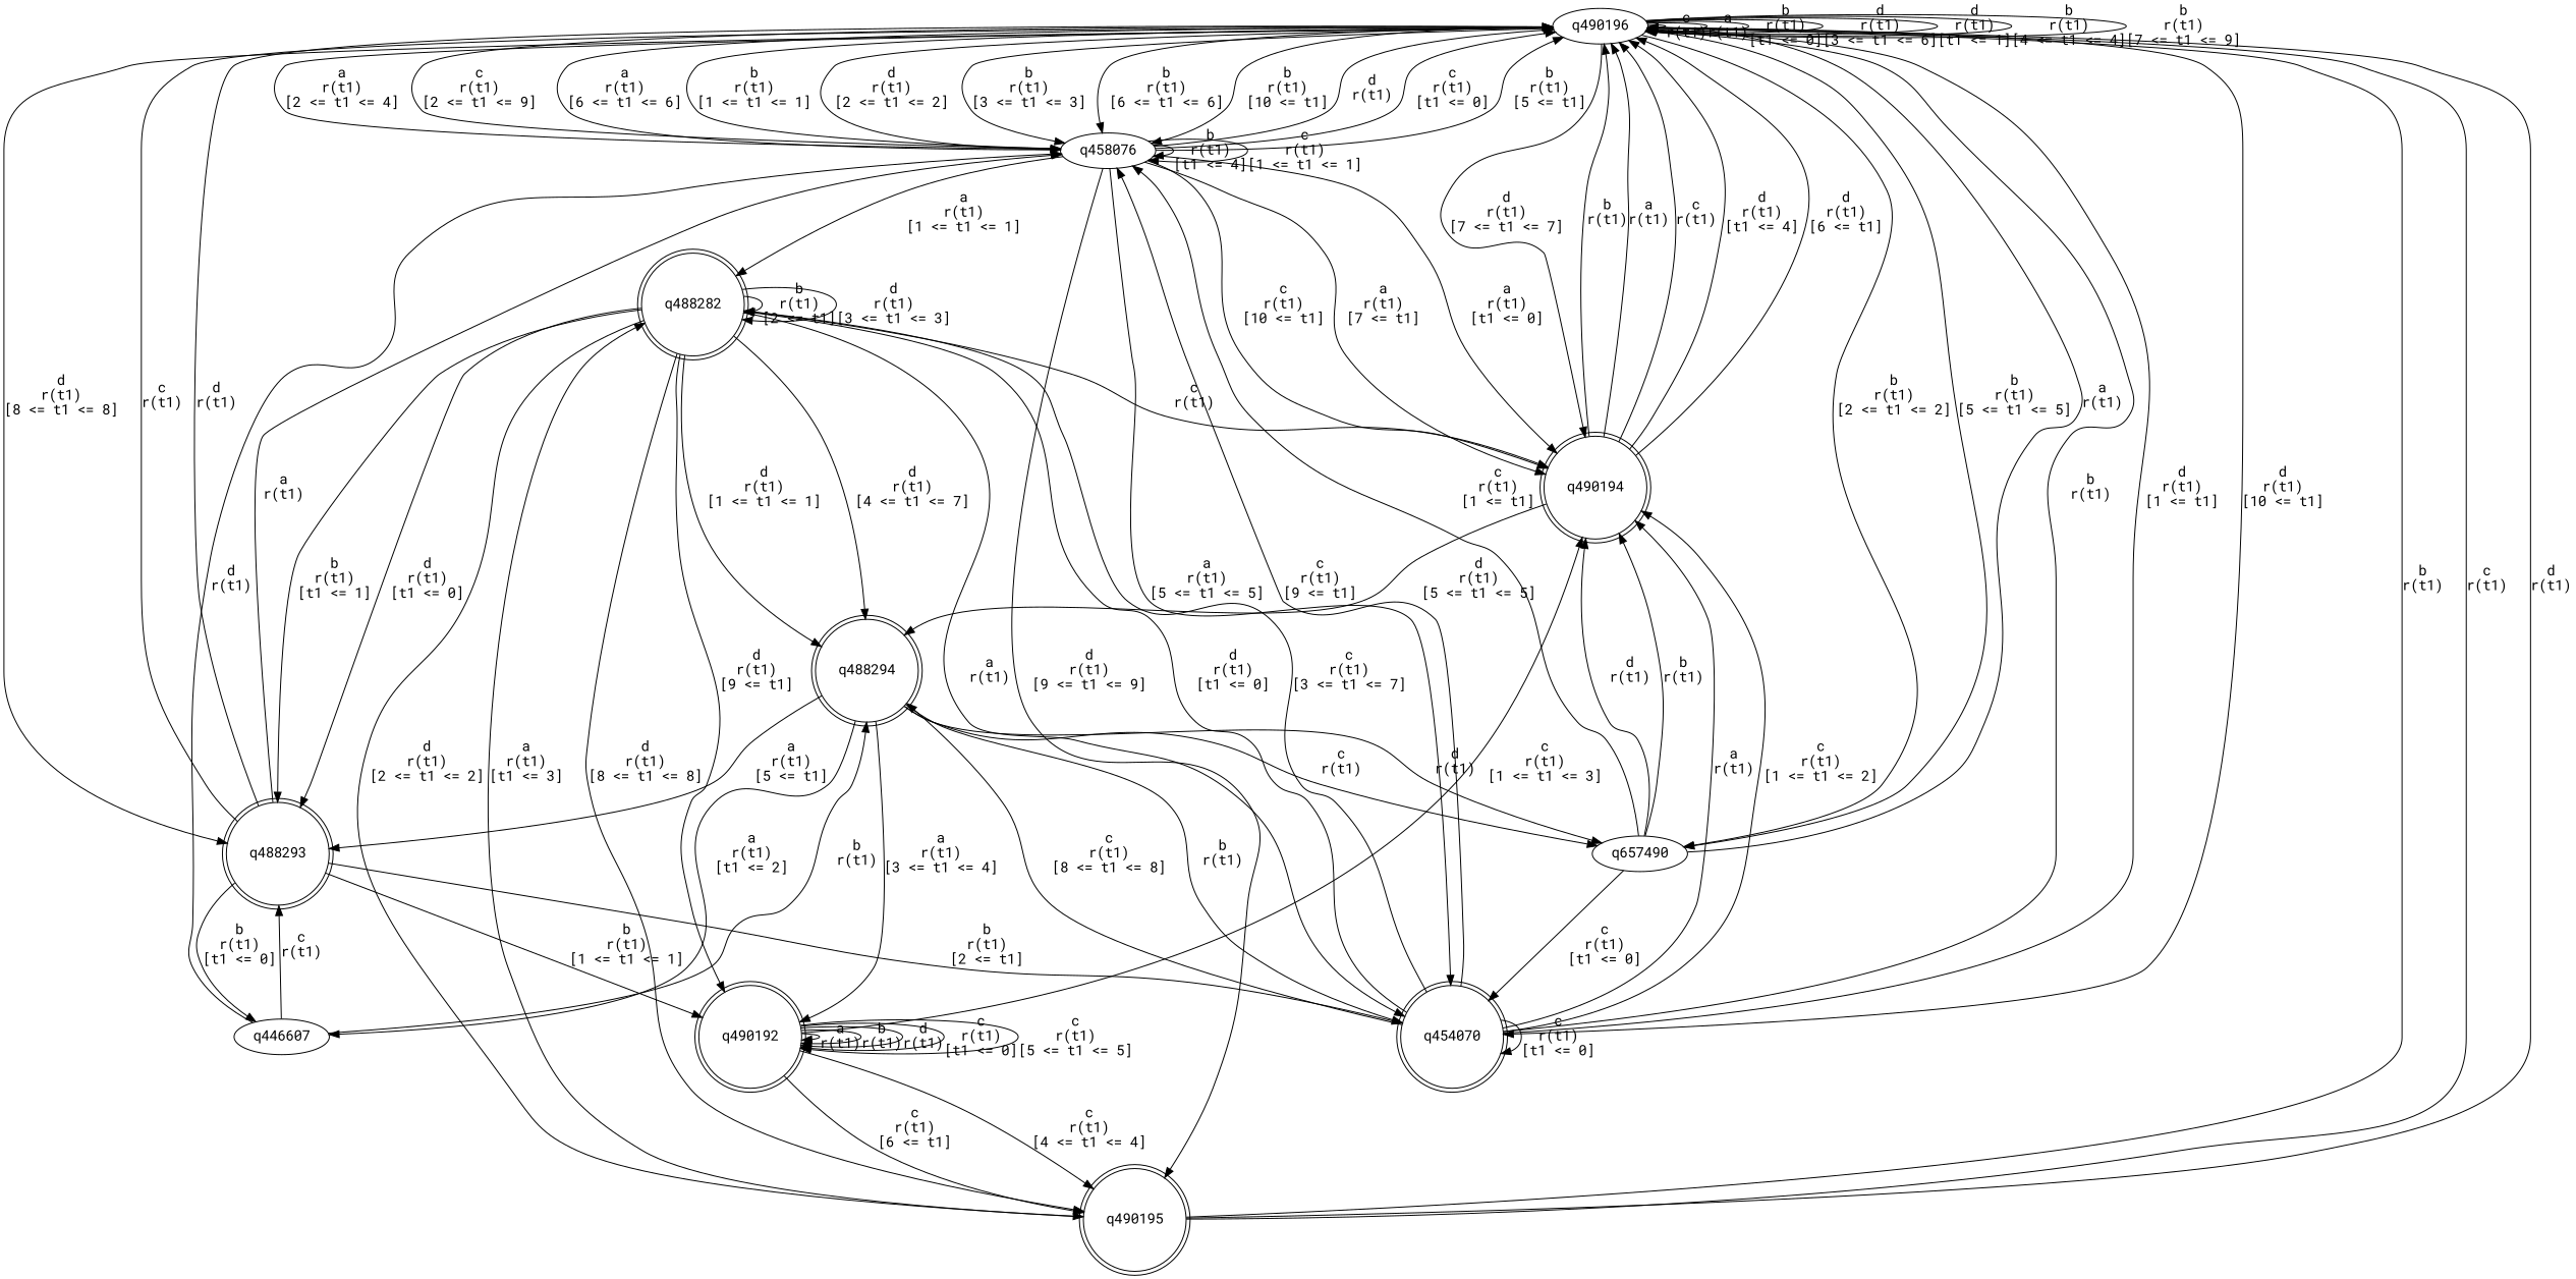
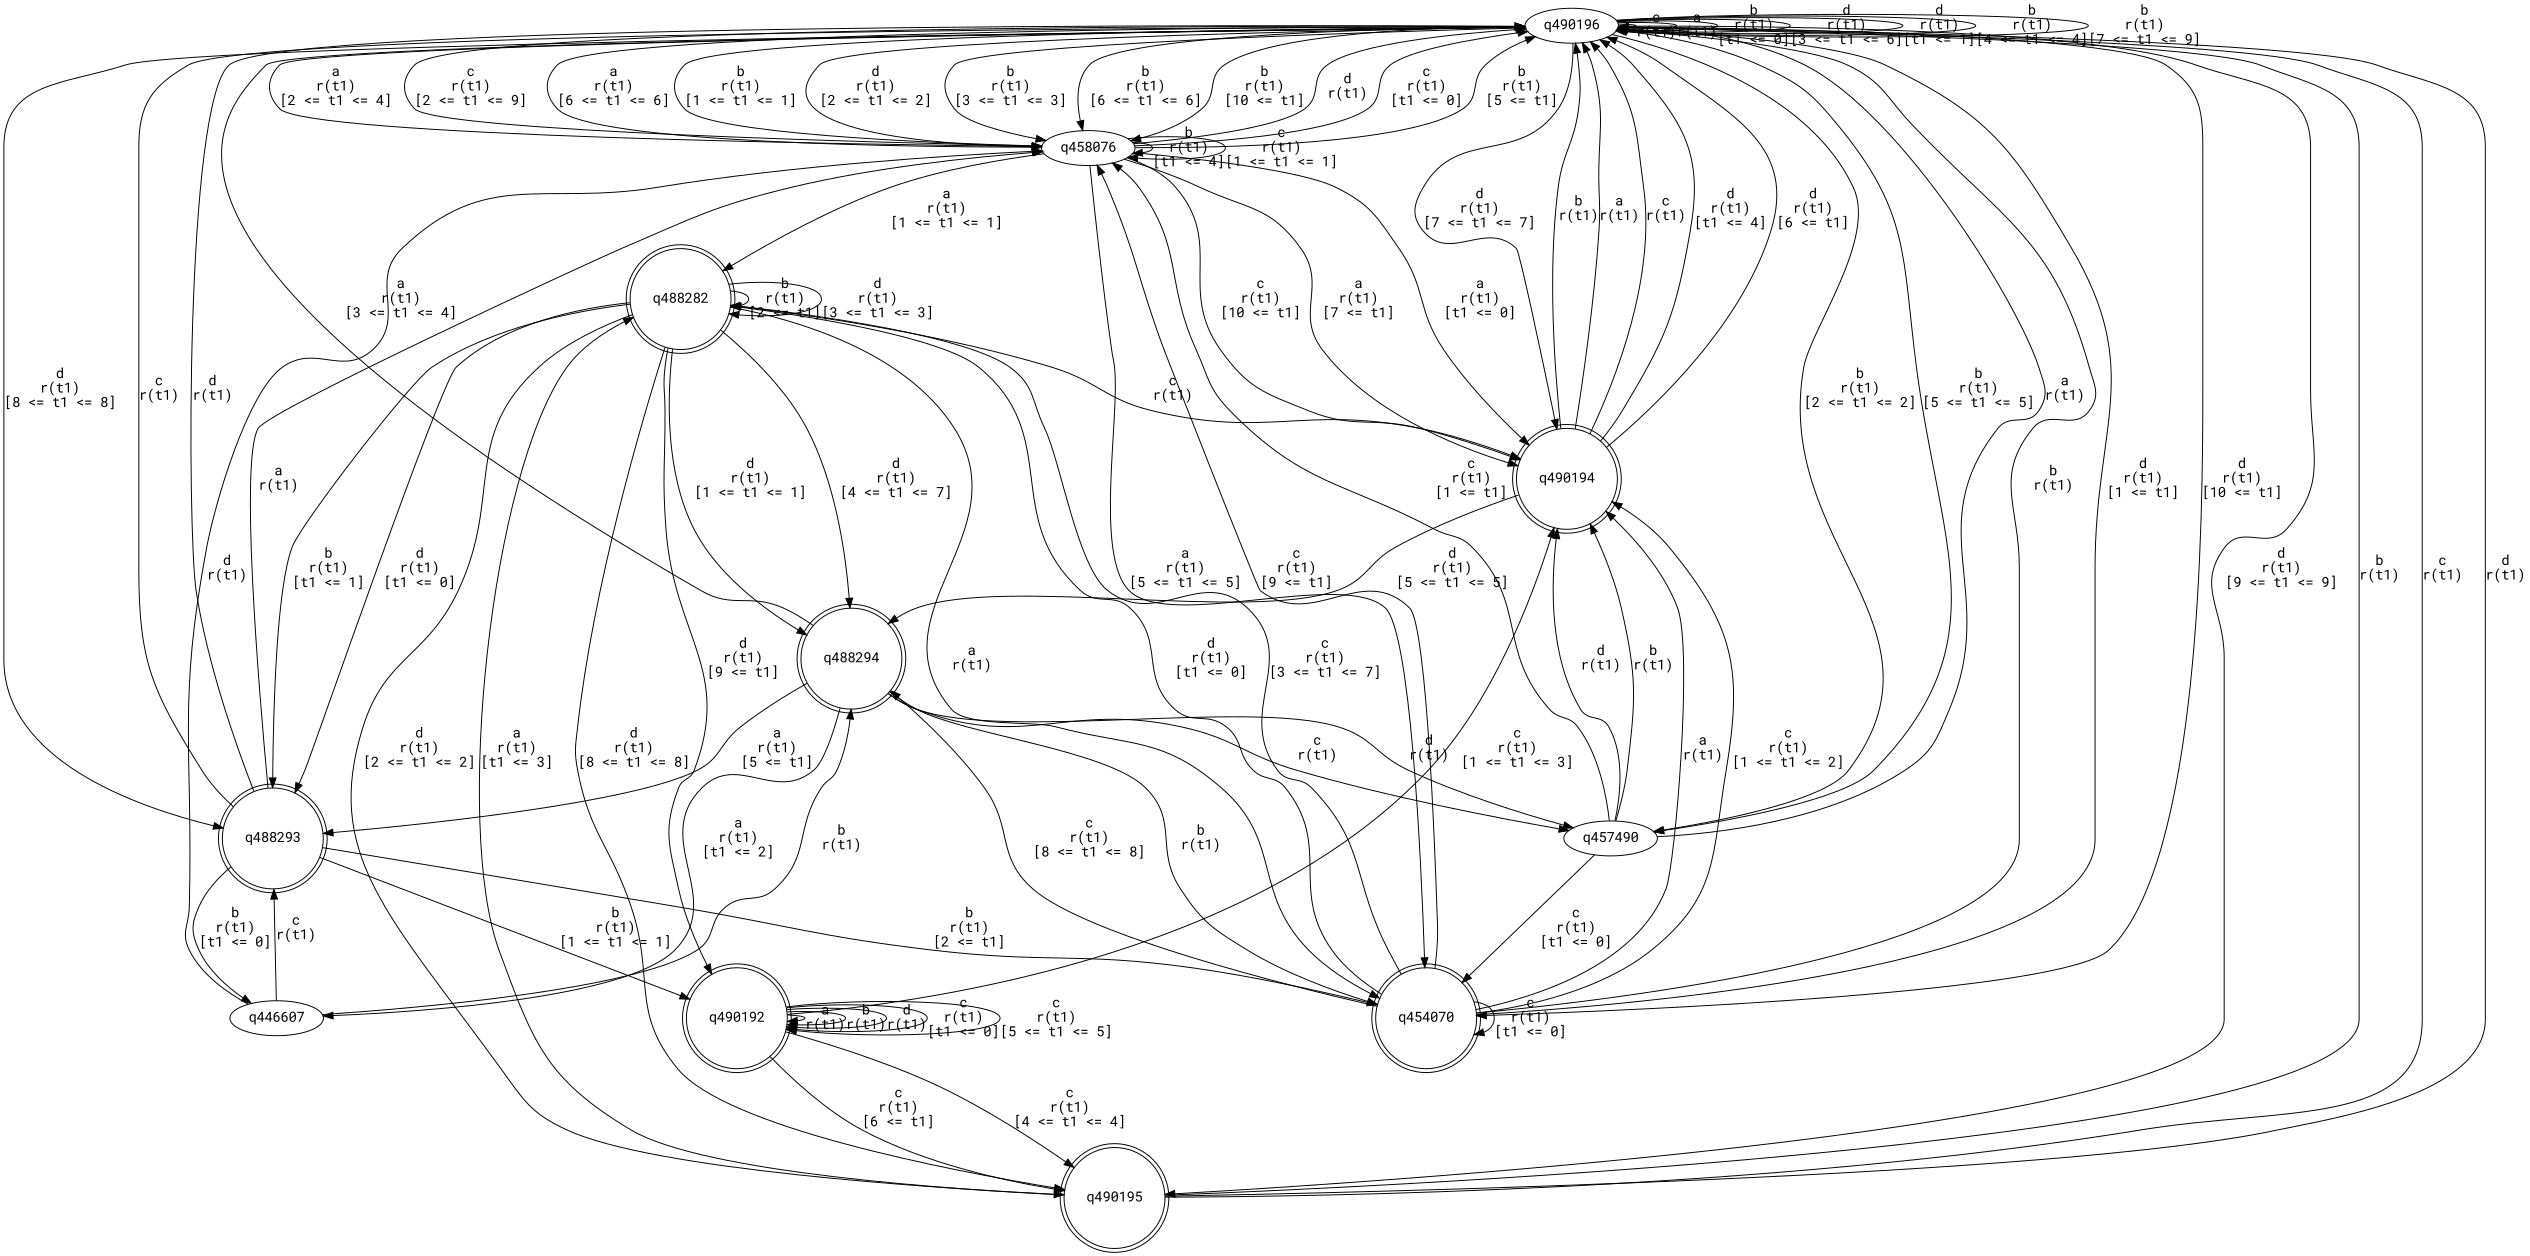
  digraph {
    fontname="Roboto Mono"
    node [fontname="Roboto Mono" shape=doublecircle]
    edge [fontname="Roboto Mono"]
    n1 [label=q490196 shape=""]
    n2 [label=q458076 shape=""]
    n3 [label=q490194]
-   n4 [label=q657490 shape=""]
+   n4 [label=q457490 shape=""]
    n5 [label=q454070]
    n6 [label=q488293]
    n7 [label=q490195]
    n8 [label=q488282]
    n9 [label=q488294]
    n10 [label=q446607 shape=""]
    n11 [label=q490192]
    n1 -> n1 [label="c\nr(t1)\n"]
    n1 -> n1 [label="a\nr(t1)\n"]
    n1 -> n1 [label="b\nr(t1)\n[t1 <= 0]"]
    n1 -> n1 [label="d\nr(t1)\n[3 <= t1 <= 6]"]
    n1 -> n1 [label="d\nr(t1)\n[t1 <= 1]"]
    n1 -> n1 [label="b\nr(t1)\n[4 <= t1 <= 4]"]
    n1 -> n1 [label="b\nr(t1)\n[7 <= t1 <= 9]"]
    n1 -> n2 [label="b\nr(t1)\n[1 <= t1 <= 1]"]
    n1 -> n2 [label="d\nr(t1)\n[2 <= t1 <= 2]"]
    n1 -> n2 [label="b\nr(t1)\n[3 <= t1 <= 3]"]
    n1 -> n2 [label="b\nr(t1)\n[6 <= t1 <= 6]"]
    n1 -> n2 [label="b\nr(t1)\n[10 <= t1]"]
    n1 -> n3 [label="d\nr(t1)\n[7 <= t1 <= 7]"]
    n1 -> n4 [label="b\nr(t1)\n[2 <= t1 <= 2]"]
    n1 -> n4 [label="b\nr(t1)\n[5 <= t1 <= 5]"]
    n1 -> n5 [label="d\nr(t1)\n[10 <= t1]"]
    n1 -> n6 [label="d\nr(t1)\n[8 <= t1 <= 8]"]
-   n2 -> n7 [label="d\nr(t1)\n[9 <= t1 <= 9]"]
+   n1 -> n7 [label="d\nr(t1)\n[9 <= t1 <= 9]"]
    n2 -> n1 [label="d\nr(t1)\n"]
    n2 -> n1 [label="c\nr(t1)\n[t1 <= 0]"]
    n2 -> n1 [label="b\nr(t1)\n[5 <= t1]"]
    n2 -> n1 [label="a\nr(t1)\n[2 <= t1 <= 4]"]
    n2 -> n1 [label="c\nr(t1)\n[2 <= t1 <= 9]"]
    n2 -> n1 [label="a\nr(t1)\n[6 <= t1 <= 6]"]
    n2 -> n2 [label="b\nr(t1)\n[t1 <= 4]"]
    n2 -> n2 [label="c\nr(t1)\n[1 <= t1 <= 1]"]
    n2 -> n3 [label="a\nr(t1)\n[t1 <= 0]"]
    n2 -> n3 [label="c\nr(t1)\n[10 <= t1]"]
    n2 -> n3 [label="a\nr(t1)\n[7 <= t1]"]
    n2 -> n5 [label="a\nr(t1)\n[5 <= t1 <= 5]"]
    n2 -> n8 [label="a\nr(t1)\n[1 <= t1 <= 1]"]
    n3 -> n1 [label="b\nr(t1)\n"]
    n3 -> n1 [label="a\nr(t1)\n"]
    n3 -> n1 [label="c\nr(t1)\n"]
    n3 -> n1 [label="d\nr(t1)\n[t1 <= 4]"]
    n3 -> n1 [label="d\nr(t1)\n[6 <= t1]"]
    n3 -> n9 [label="d\nr(t1)\n[5 <= t1 <= 5]"]
    n4 -> n1 [label="a\nr(t1)\n"]
    n4 -> n2 [label="c\nr(t1)\n[1 <= t1]"]
    n4 -> n3 [label="d\nr(t1)\n"]
    n4 -> n3 [label="b\nr(t1)\n"]
    n4 -> n5 [label="c\nr(t1)\n[t1 <= 0]"]
    n5 -> n1 [label="b\nr(t1)\n"]
    n5 -> n1 [label="d\nr(t1)\n[1 <= t1]"]
    n5 -> n2 [label="c\nr(t1)\n[9 <= t1]"]
    n5 -> n3 [label="a\nr(t1)\n"]
    n5 -> n3 [label="c\nr(t1)\n[1 <= t1 <= 2]"]
    n5 -> n5 [label="c\nr(t1)\n[t1 <= 0]"]
    n5 -> n8 [label="d\nr(t1)\n[t1 <= 0]"]
    n5 -> n8 [label="c\nr(t1)\n[3 <= t1 <= 7]"]
    n5 -> n9 [label="c\nr(t1)\n[8 <= t1 <= 8]"]
    n6 -> n1 [label="c\nr(t1)\n"]
    n6 -> n1 [label="d\nr(t1)\n"]
    n6 -> n2 [label="a\nr(t1)\n"]
    n6 -> n5 [label="b\nr(t1)\n[2 <= t1]"]
    n6 -> n10 [label="b\nr(t1)\n[t1 <= 0]"]
    n6 -> n11 [label="b\nr(t1)\n[1 <= t1 <= 1]"]
    n7 -> n1 [label="b\nr(t1)\n"]
    n7 -> n1 [label="c\nr(t1)\n"]
    n7 -> n1 [label="d\nr(t1)\n"]
    n7 -> n8 [label="a\nr(t1)\n[t1 <= 3]"]
    n8 -> n3 [label="c\nr(t1)\n"]
    n8 -> n5 [label="a\nr(t1)\n"]
    n8 -> n6 [label="d\nr(t1)\n[t1 <= 0]"]
    n8 -> n6 [label="b\nr(t1)\n[t1 <= 1]"]
    n8 -> n7 [label="d\nr(t1)\n[2 <= t1 <= 2]"]
    n8 -> n7 [label="d\nr(t1)\n[8 <= t1 <= 8]"]
    n8 -> n8 [label="b\nr(t1)\n[2 <= t1]"]
    n8 -> n8 [label="d\nr(t1)\n[3 <= t1 <= 3]"]
    n8 -> n9 [label="d\nr(t1)\n[1 <= t1 <= 1]"]
    n8 -> n9 [label="d\nr(t1)\n[4 <= t1 <= 7]"]
    n8 -> n11 [label="d\nr(t1)\n[9 <= t1]"]
    n9 -> n4 [label="c\nr(t1)\n"]
    n9 -> n4 [label="d\nr(t1)\n"]
    n9 -> n5 [label="b\nr(t1)\n"]
    n9 -> n6 [label="a\nr(t1)\n[5 <= t1]"]
    n9 -> n10 [label="a\nr(t1)\n[t1 <= 2]"]
-   n9 -> n11 [label="a\nr(t1)\n[3 <= t1 <= 4]"]
+   n9 -> n1 [label="a\nr(t1)\n[3 <= t1 <= 4]"]
    n10 -> n2 [label="d\nr(t1)\n"]
    n10 -> n6 [label="c\nr(t1)\n"]
    n10 -> n9 [label="b\nr(t1)\n"]
    n11 -> n3 [label="c\nr(t1)\n[1 <= t1 <= 3]"]
    n11 -> n7 [label="c\nr(t1)\n[4 <= t1 <= 4]"]
    n11 -> n7 [label="c\nr(t1)\n[6 <= t1]"]
    n11 -> n11 [label="a\nr(t1)\n"]
    n11 -> n11 [label="b\nr(t1)\n"]
    n11 -> n11 [label="d\nr(t1)\n"]
    n11 -> n11 [label="c\nr(t1)\n[t1 <= 0]"]
    n11 -> n11 [label="c\nr(t1)\n[5 <= t1 <= 5]"]
  }
